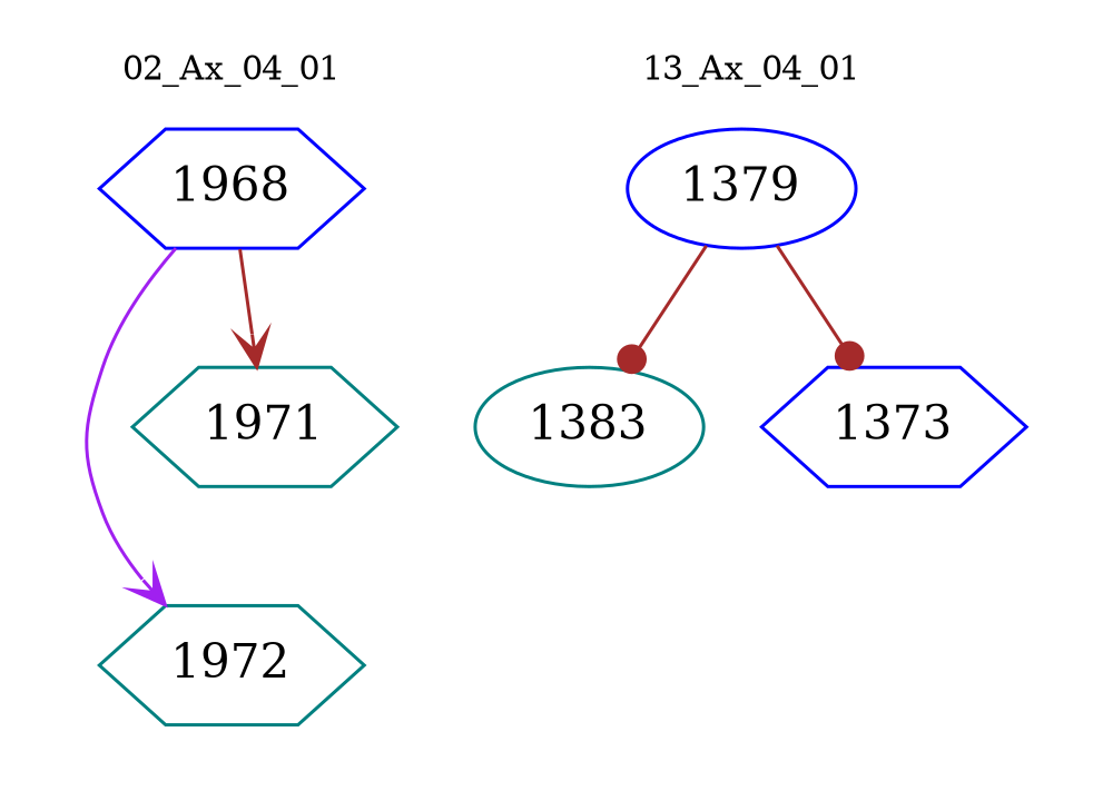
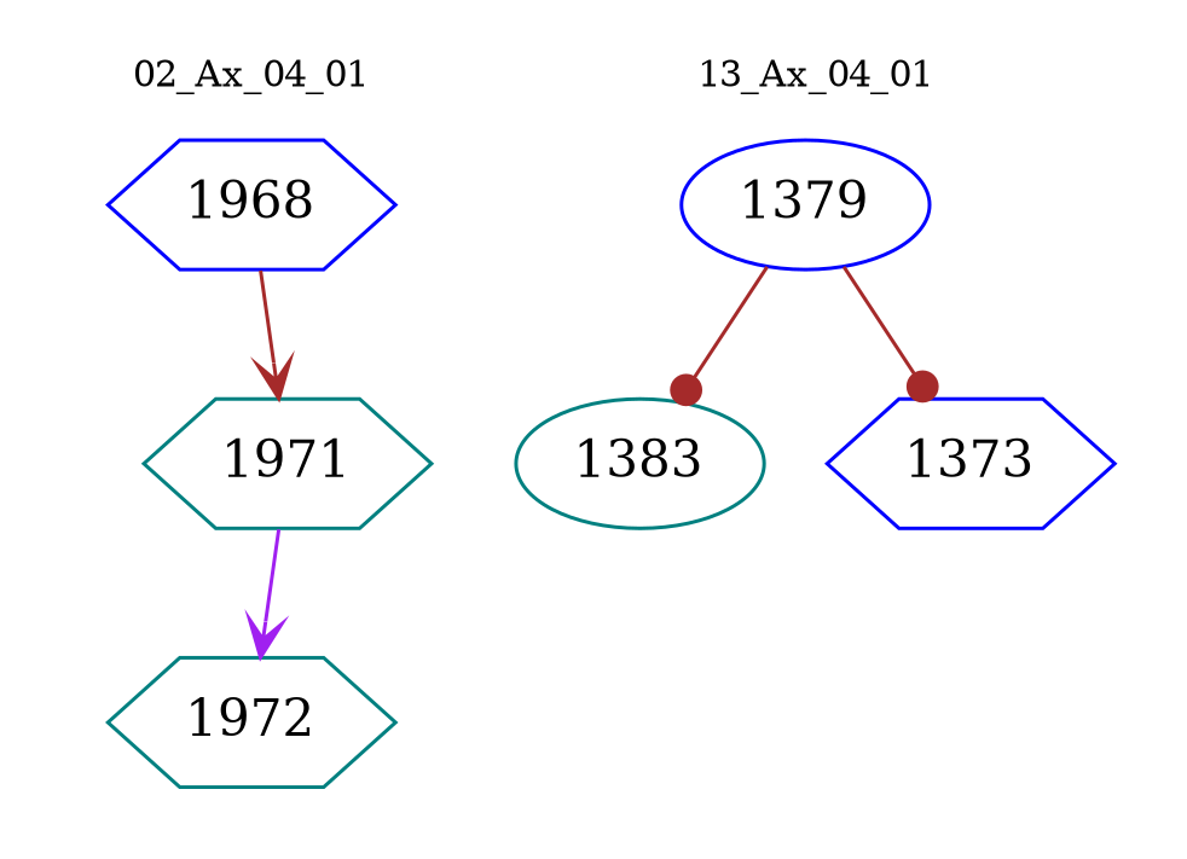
  digraph {
    node [color=blue shape=hexagon]
    edge [arrowhead=vee color=brown]
    n1 [label=1968]
    n2 [color=teal label=1972]
    n3 [color=teal label=1971]
    n4 [label=1379 shape=ellipse]
    n5 [color=teal label=1383 shape=ellipse]
    n6 [label=1373]
    subgraph cluster_1 {
      color=white
      fontsize=10
      label="02_Ax_04_01"
      n1
      n2
      n3
    }
    subgraph cluster_2 {
      color=white
      fontsize=10
      label="13_Ax_04_01"
      n4
      n5
      n6
    }
-   n1 -> n2 [color=purple]
+   n3 -> n2 [color=purple]
    n1 -> n3
    n4 -> n5 [arrowhead=dot]
    n4 -> n6 [arrowhead=dot]
  }
